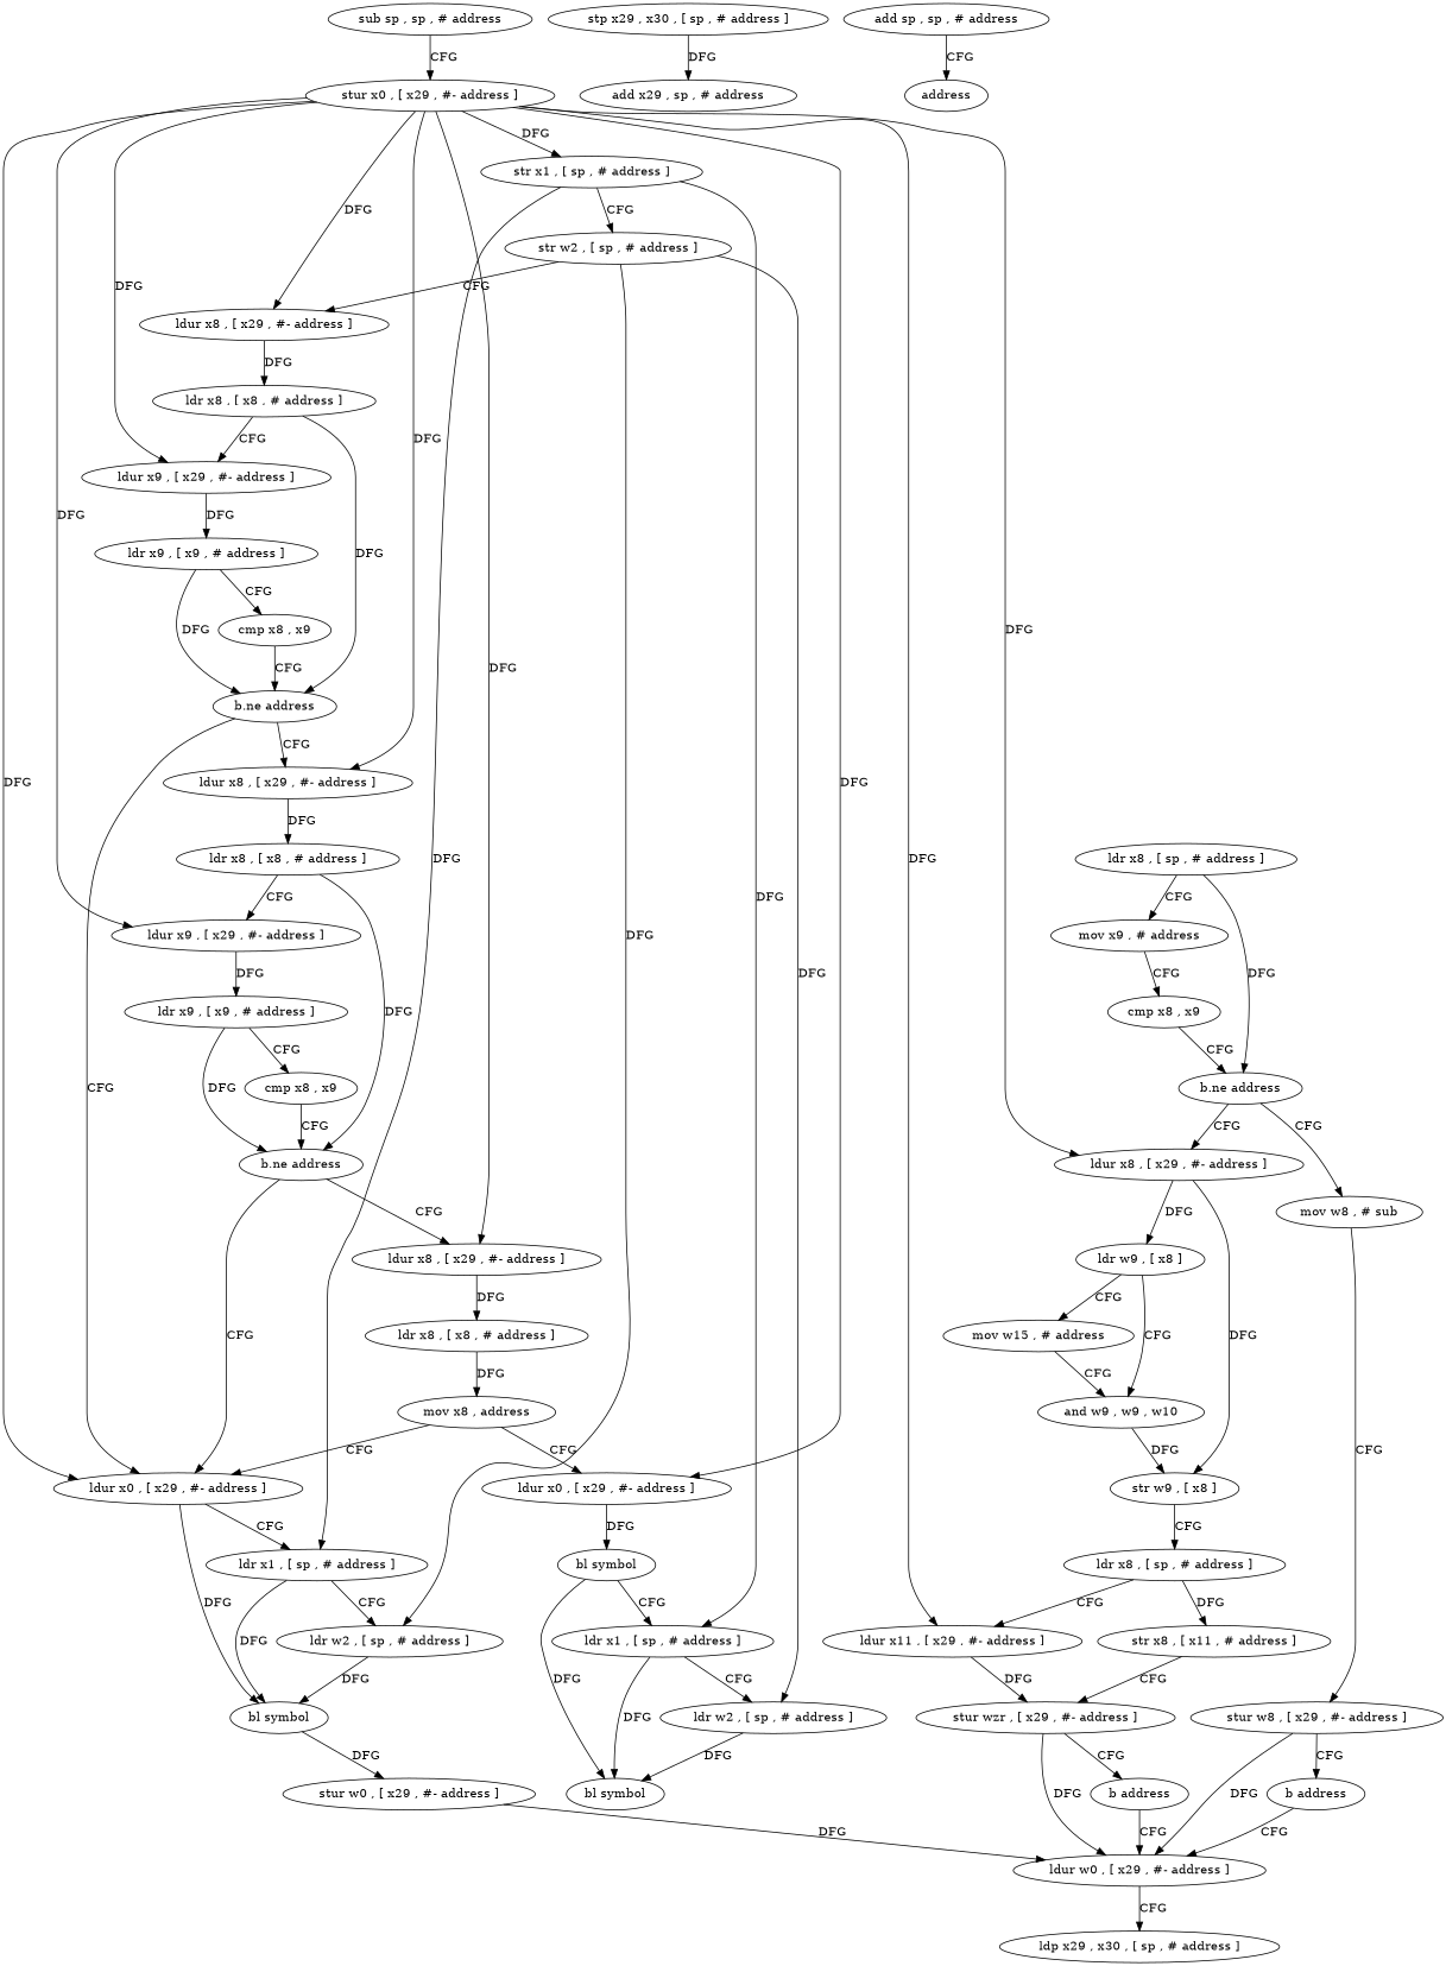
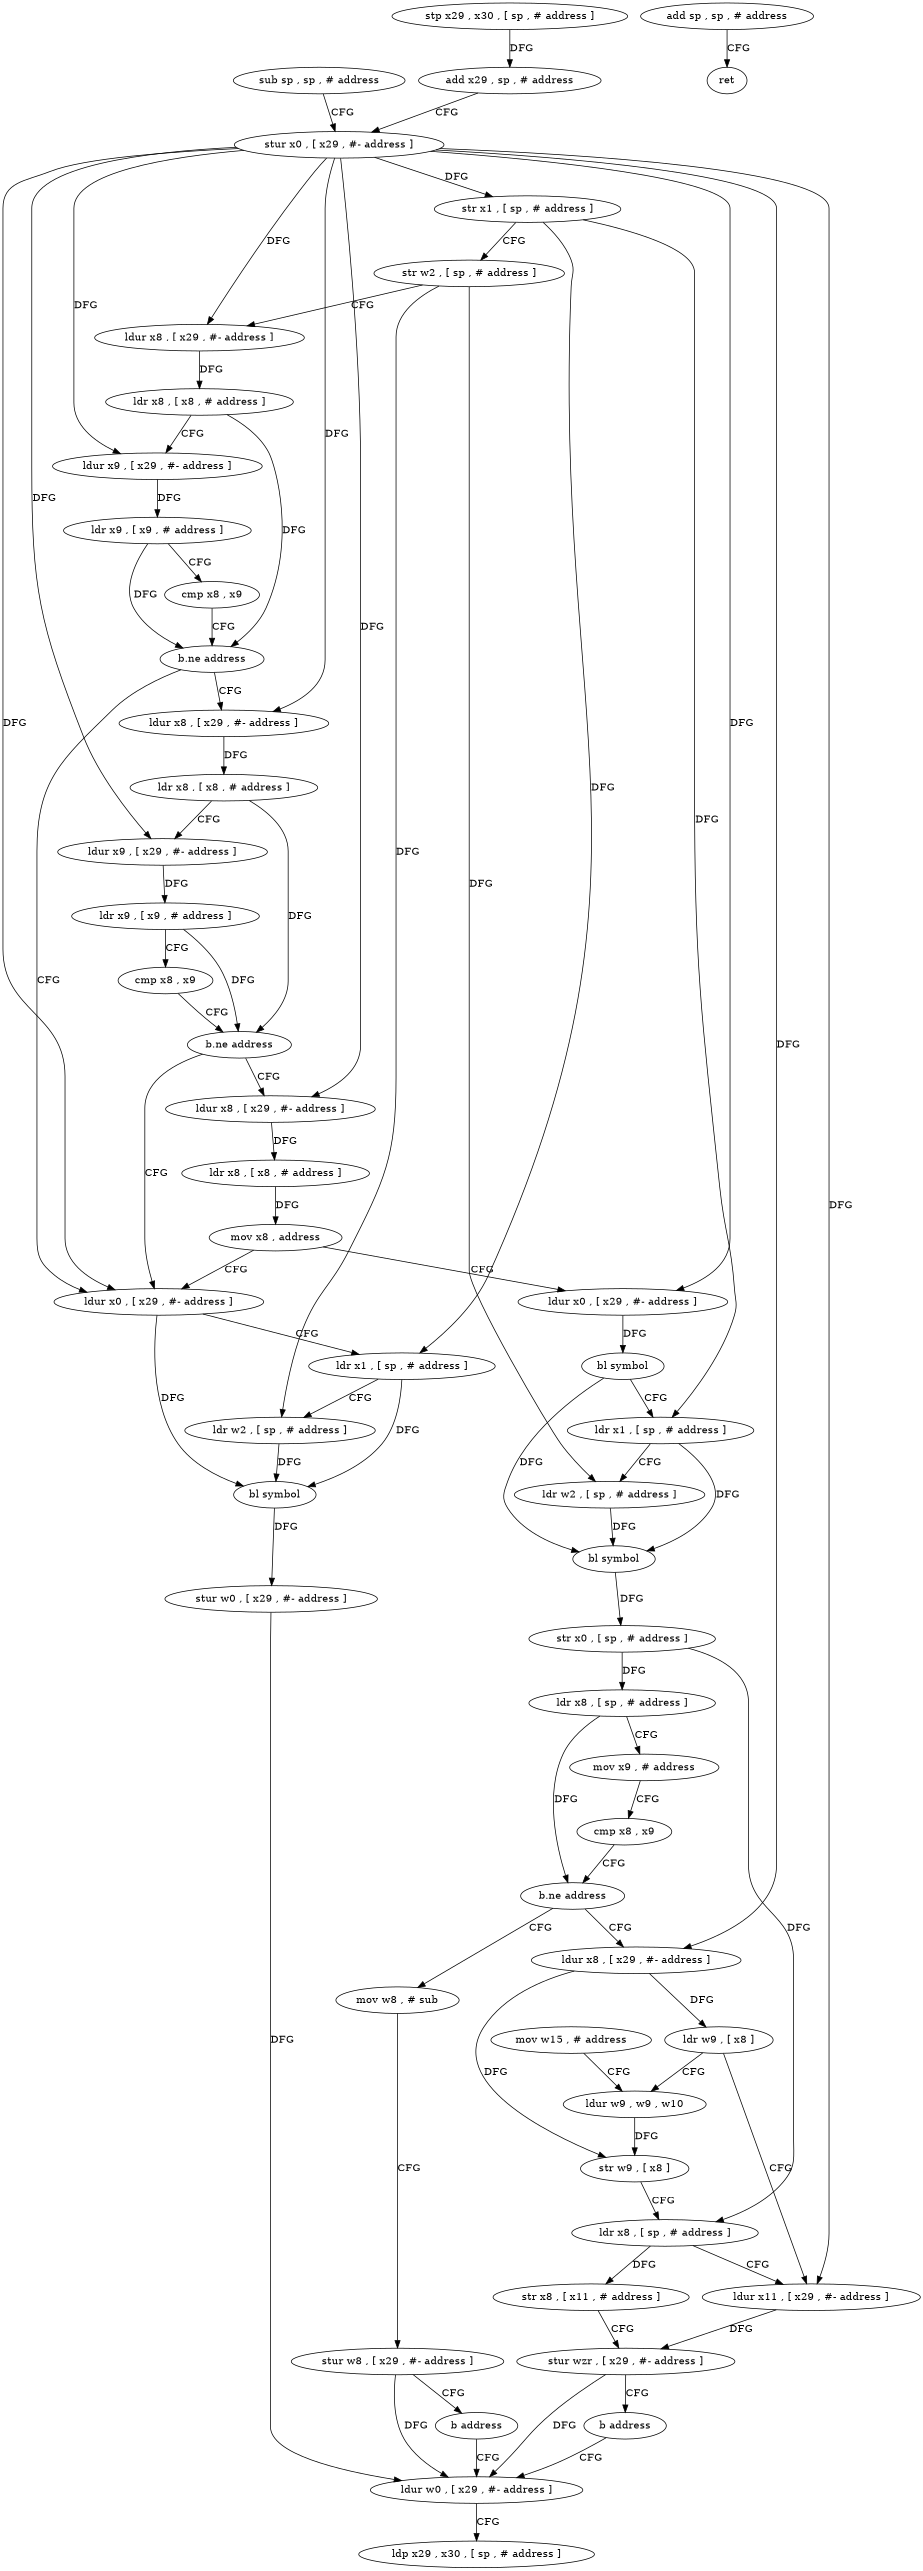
  digraph {
    n1 [label="sub sp , sp , # address"]
    n2 [label="stur x0 , [ x29 , #- address ]"]
    n3 [label="stp x29 , x30 , [ sp , # address ]"]
    n4 [label="add x29 , sp , # address"]
    n5 [label="str x1 , [ sp , # address ]"]
    n6 [label="ldur x8 , [ x29 , #- address ]"]
    n7 [label="ldur x9 , [ x29 , #- address ]"]
    n8 [label="ldur x0 , [ x29 , #- address ]"]
    n9 [label="ldur x8 , [ x29 , #- address ]"]
    n10 [label="ldur x9 , [ x29 , #- address ]"]
    n11 [label="ldur x8 , [ x29 , #- address ]"]
    n12 [label="ldur x0 , [ x29 , #- address ]"]
    n13 [label="ldur x8 , [ x29 , #- address ]"]
    n14 [label="ldur x11 , [ x29 , #- address ]"]
    n15 [label="str w2 , [ sp , # address ]"]
    n16 [label="ldr x1 , [ sp , # address ]"]
    n17 [label="ldr x1 , [ sp , # address ]"]
    n18 [label="ldr x8 , [ x8 , # address ]"]
    n19 [label="ldr x9 , [ x9 , # address ]"]
    n20 [label="bl symbol"]
    n21 [label="ldr x8 , [ x8 , # address ]"]
    n22 [label="ldr x9 , [ x9 , # address ]"]
    n23 [label="ldr x8 , [ x8 , # address ]"]
    n24 [label="bl symbol"]
    n25 [label="ldr w9 , [ x8 ]"]
    n26 [label="str w9 , [ x8 ]"]
    n27 [label="stur wzr , [ x29 , #- address ]"]
    n28 [label="ldr w2 , [ sp , # address ]"]
    n29 [label="ldr w2 , [ sp , # address ]"]
    n30 [label="bl symbol"]
    n31 [label="b.ne address"]
    n32 [label="cmp x8 , x9"]
    n33 [label="stur w0 , [ x29 , #- address ]"]
    n34 [label="b.ne address"]
    n35 [label="ldur w0 , [ x29 , #- address ]"]
    n36 [label="ldp x29 , x30 , [ sp , # address ]"]
-   n37 [label=address]
+   n37 [label=ret]
    n38 [label="cmp x8 , x9"]
    n39 [label="mov x8 , address"]
+   n40 [label="str x0 , [ sp , # address ]"]
    n41 [label="ldr x8 , [ sp , # address ]"]
    n42 [label="ldr x8 , [ sp , # address ]"]
    n43 [label="mov x9 , # address"]
    n44 [label="b.ne address"]
    n45 [label="str x8 , [ x11 , # address ]"]
    n46 [label="cmp x8 , x9"]
    n47 [label="mov w8 , # sub"]
    n48 [label="stur w8 , [ x29 , #- address ]"]
    n49 [label="mov w15 , # address"]
-   n50 [label="and w9 , w9 , w10"]
+   n50 [label="ldur w9 , w9 , w10"]
    n51 [label="b address"]
    n52 [label="b address"]
    n53 [label="add sp , sp , # address"]
    n1 -> n2 [label=CFG]
    n2 -> n5 [label=DFG]
    n2 -> n6 [label=DFG]
    n2 -> n7 [label=DFG]
    n2 -> n8 [label=DFG]
    n2 -> n9 [label=DFG]
    n2 -> n10 [label=DFG]
    n2 -> n11 [label=DFG]
    n2 -> n12 [label=DFG]
    n2 -> n13 [label=DFG]
    n2 -> n14 [label=DFG]
    n3 -> n4 [label=DFG]
+   n4 -> n2 [label=CFG]
    n5 -> n15 [label=CFG]
    n5 -> n16 [label=DFG]
    n5 -> n17 [label=DFG]
    n6 -> n18 [label=DFG]
    n7 -> n19 [label=DFG]
    n8 -> n16 [label=CFG]
    n8 -> n20 [label=DFG]
    n9 -> n21 [label=DFG]
    n10 -> n22 [label=DFG]
    n11 -> n23 [label=DFG]
    n12 -> n24 [label=DFG]
    n13 -> n25 [label=DFG]
    n13 -> n26 [label=DFG]
    n14 -> n27 [label=DFG]
    n15 -> n6 [label=CFG]
    n15 -> n28 [label=DFG]
    n15 -> n29 [label=DFG]
    n16 -> n20 [label=DFG]
    n16 -> n28 [label=CFG]
    n17 -> n29 [label=CFG]
    n17 -> n30 [label=DFG]
    n18 -> n7 [label=CFG]
    n18 -> n31 [label=DFG]
    n19 -> n31 [label=DFG]
    n19 -> n32 [label=CFG]
    n20 -> n33 [label=DFG]
    n21 -> n10 [label=CFG]
    n21 -> n34 [label=DFG]
    n22 -> n34 [label=DFG]
    n22 -> n38 [label=CFG]
    n23 -> n39 [label=DFG]
    n24 -> n17 [label=CFG]
    n24 -> n30 [label=DFG]
-   n25 -> n49 [label=CFG]
+   n25 -> n14 [label=CFG]
    n25 -> n50 [label=CFG]
    n26 -> n42 [label=CFG]
    n27 -> n35 [label=DFG]
    n27 -> n52 [label=CFG]
    n28 -> n20 [label=DFG]
    n29 -> n30 [label=DFG]
+   n30 -> n40 [label=DFG]
    n31 -> n8 [label=CFG]
    n31 -> n9 [label=CFG]
    n32 -> n31 [label=CFG]
    n33 -> n35 [label=DFG]
    n34 -> n8 [label=CFG]
    n34 -> n11 [label=CFG]
    n35 -> n36 [label=CFG]
    n38 -> n34 [label=CFG]
    n39 -> n8 [label=CFG]
    n39 -> n12 [label=CFG]
+   n40 -> n41 [label=DFG]
+   n40 -> n42 [label=DFG]
    n41 -> n43 [label=CFG]
    n41 -> n44 [label=DFG]
    n42 -> n14 [label=CFG]
    n42 -> n45 [label=DFG]
    n43 -> n46 [label=CFG]
    n44 -> n13 [label=CFG]
    n44 -> n47 [label=CFG]
    n45 -> n27 [label=CFG]
    n46 -> n44 [label=CFG]
    n47 -> n48 [label=CFG]
    n48 -> n35 [label=DFG]
    n48 -> n51 [label=CFG]
    n49 -> n50 [label=CFG]
    n50 -> n26 [label=DFG]
    n51 -> n35 [label=CFG]
    n52 -> n35 [label=CFG]
    n53 -> n37 [label=CFG]
  }
